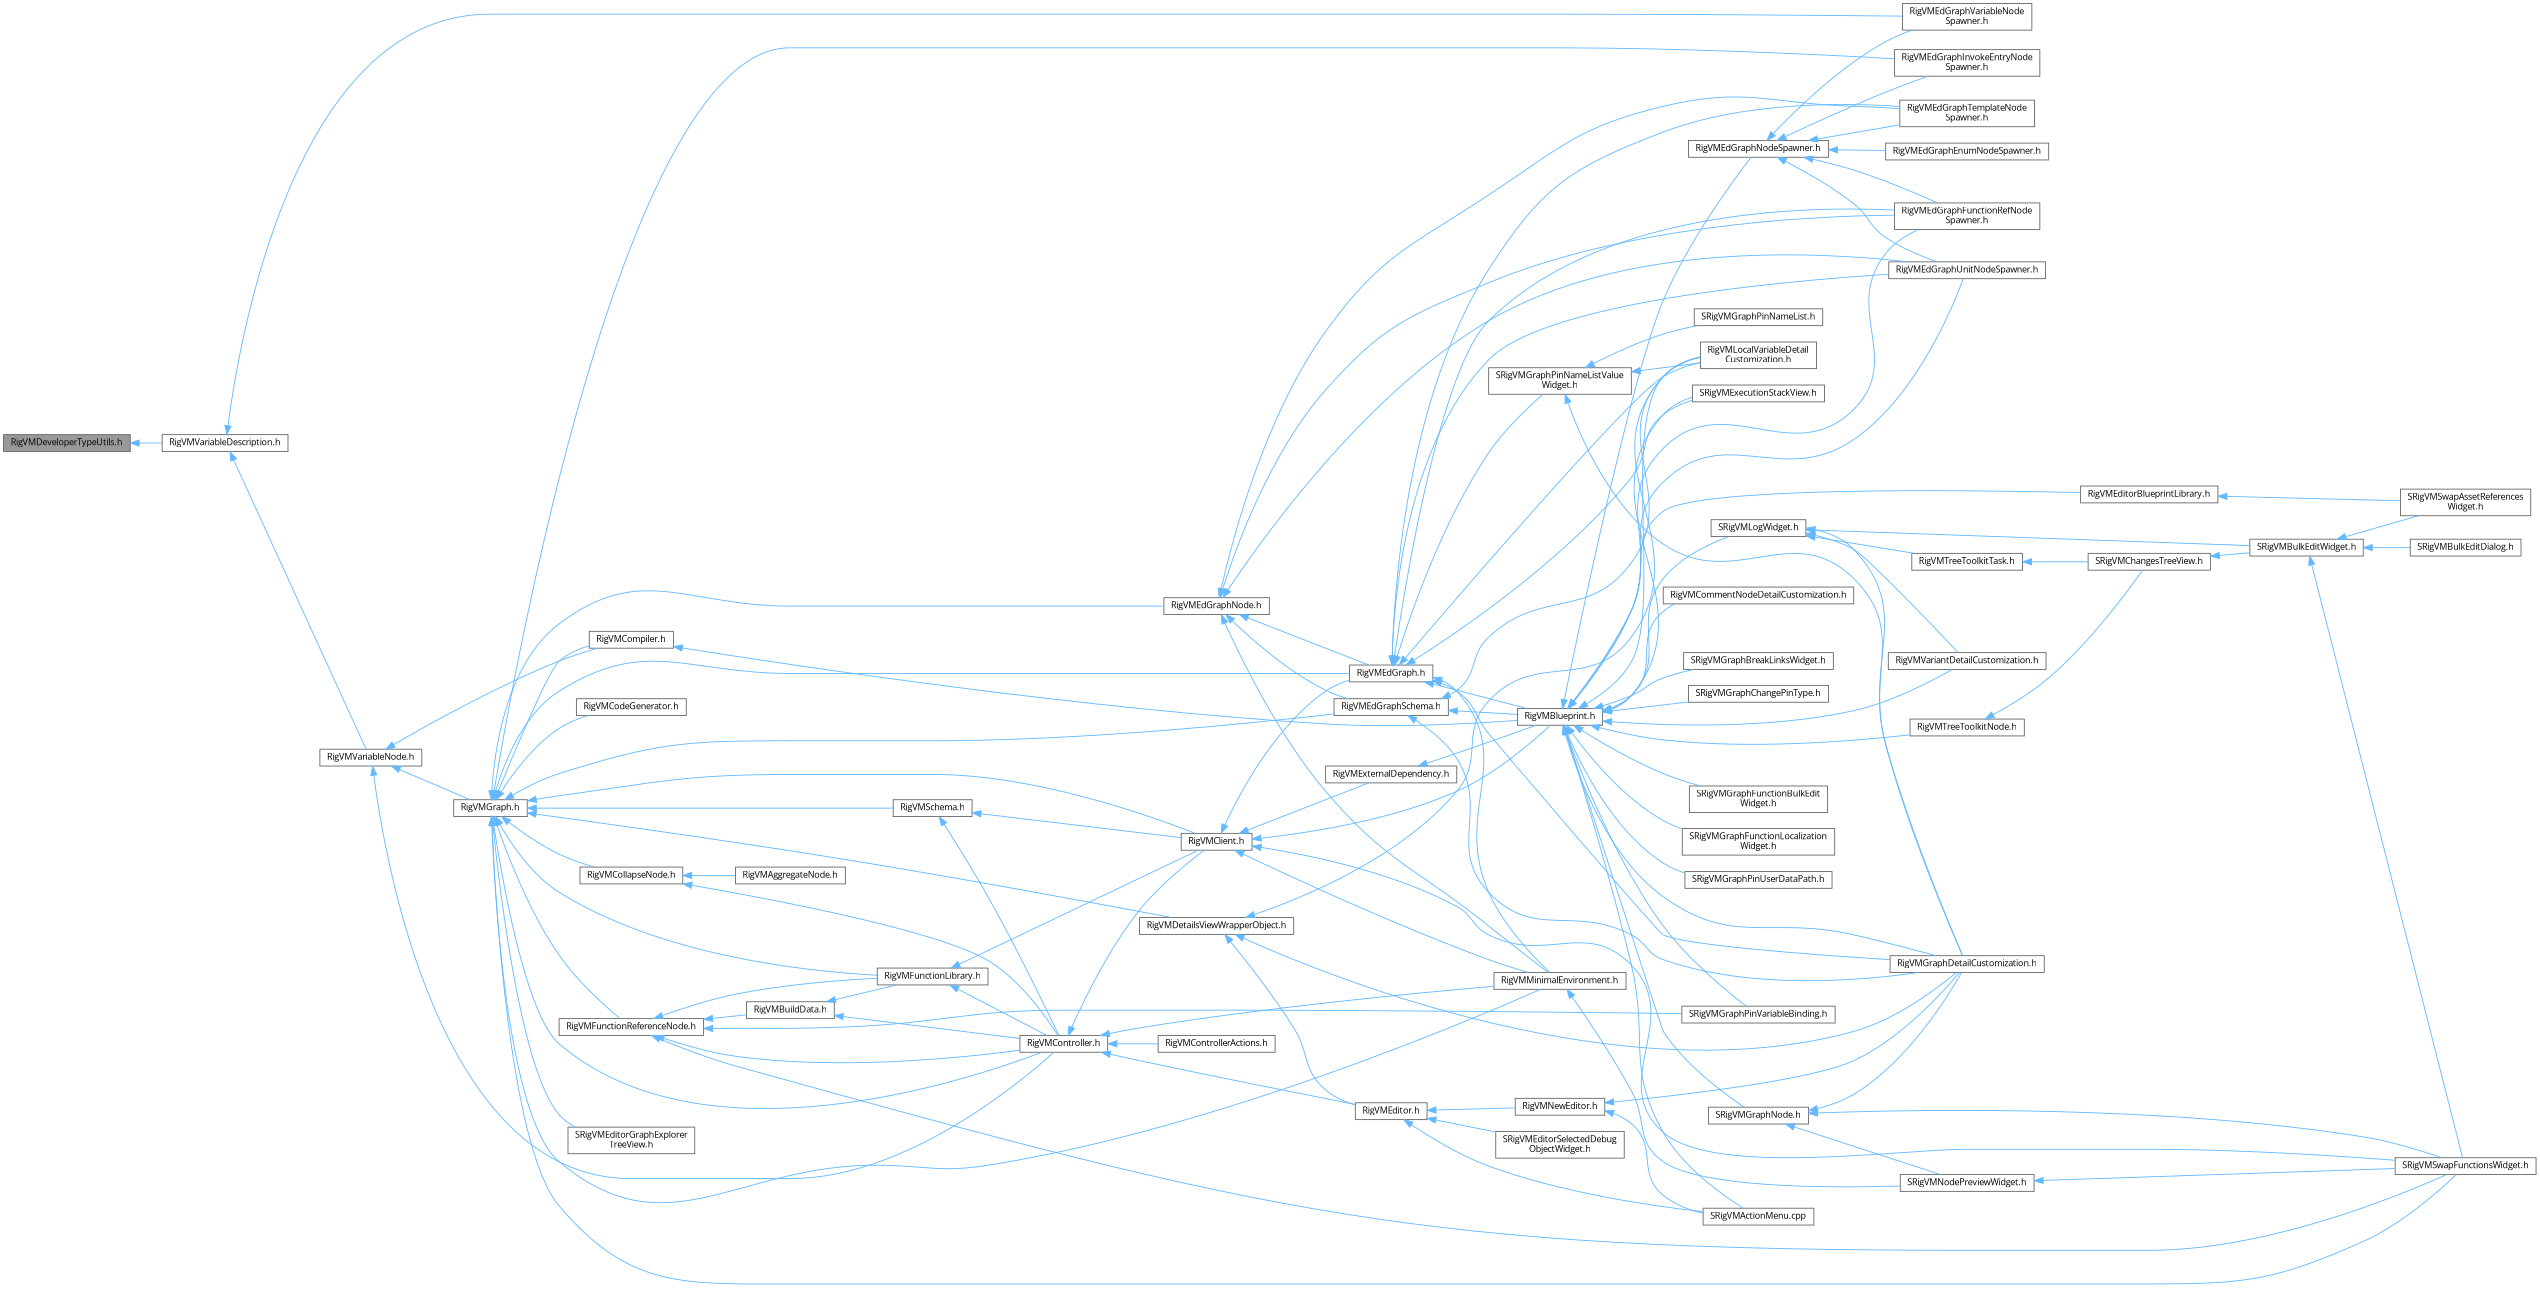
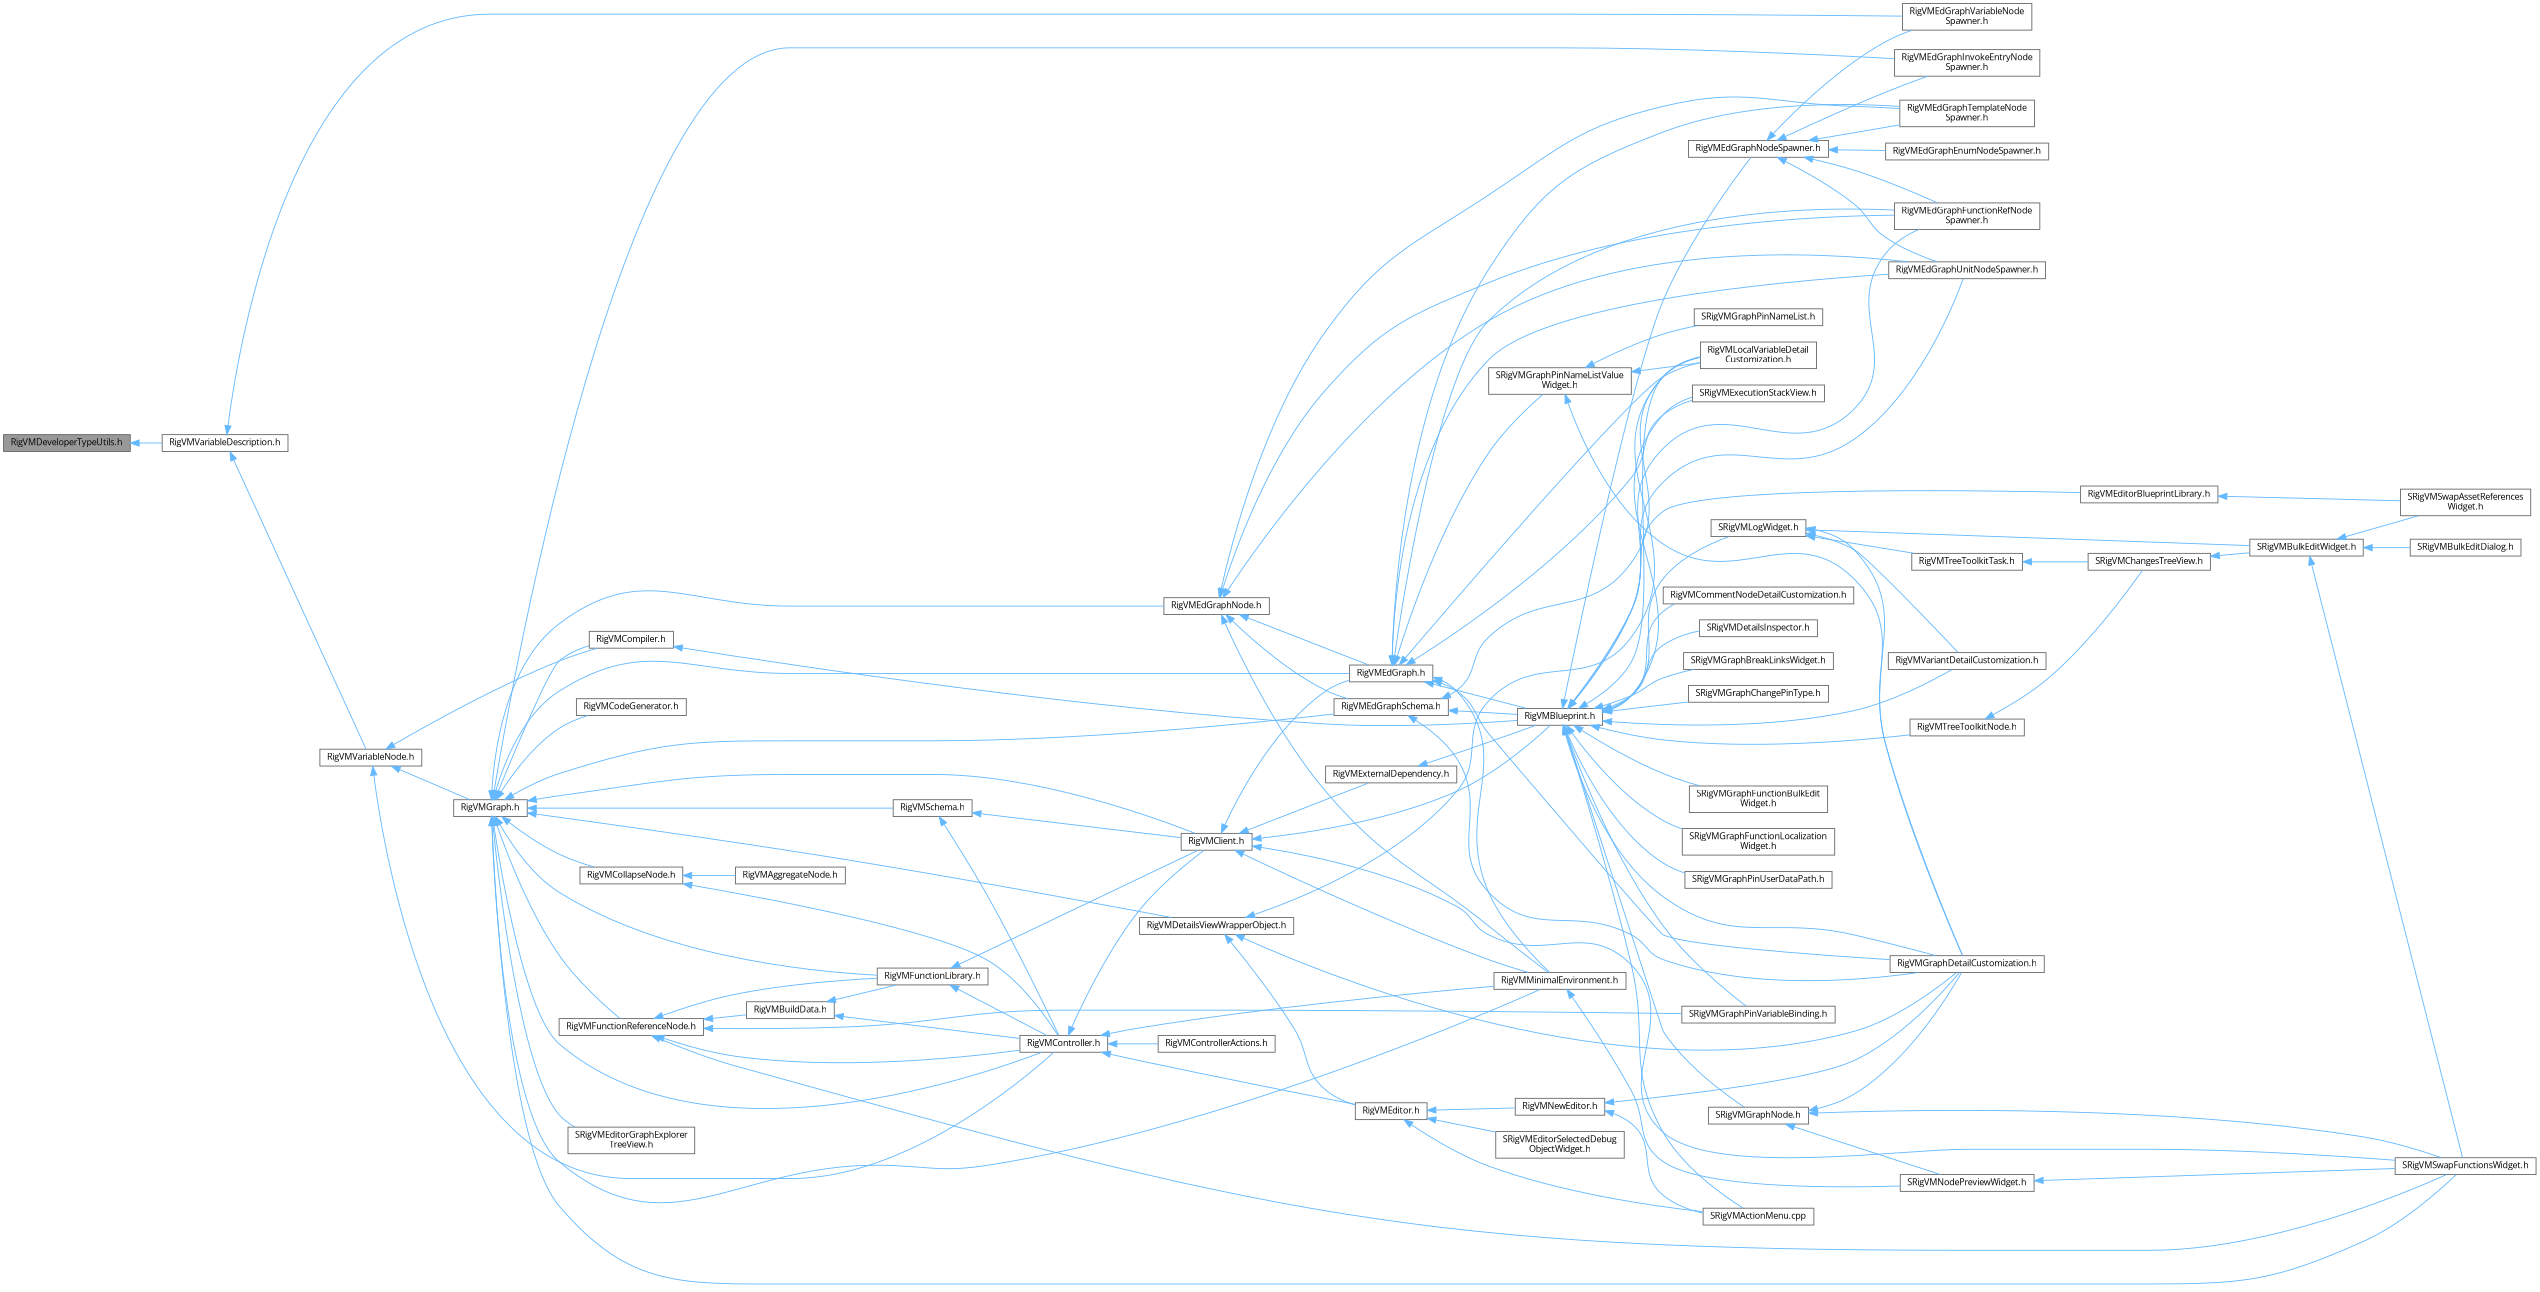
  digraph {
    fontname="Open Sans"
    rankdir=LR
    node [color=grey40 fillcolor=white fontname="Open Sans" fontsize=10 shape=box style=filled]
    edge [color=steelblue1 dir=back fontname="Open Sans" fontsize=10 labelfontname=Helvetica labelfontsize=10 style=solid]
    n1 [color=gray40 fillcolor=grey60 fontcolor=black height=0.2 label="RigVMDeveloperTypeUtils.h" width=0.4]
    n2 [height=0.2 label="RigVMVariableDescription.h" width=0.4]
    n3 [height=0.2 label="RigVMEdGraphVariableNode\lSpawner.h" width=0.4]
    n4 [height=0.2 label="RigVMVariableNode.h" width=0.4]
    n5 [height=0.2 label="RigVMCompiler.h" width=0.4]
    n6 [height=0.2 label="RigVMController.h" width=0.4]
    n7 [height=0.2 label="RigVMGraph.h" width=0.4]
    n8 [height=0.2 label="RigVMBlueprint.h" width=0.4]
    n9 [height=0.2 label="RigVMClient.h" width=0.4]
    n10 [height=0.2 label="RigVMMinimalEnvironment.h" width=0.4]
    n11 [height=0.2 label="RigVMControllerActions.h" width=0.4]
    n12 [height=0.2 label="RigVMEditor.h" width=0.4]
    n13 [height=0.2 label="RigVMEdGraphInvokeEntryNode\lSpawner.h" width=0.4]
    n14 [height=0.2 label="SRigVMSwapFunctionsWidget.h" width=0.4]
    n15 [height=0.2 label="RigVMEdGraph.h" width=0.4]
    n16 [height=0.2 label="RigVMCodeGenerator.h" width=0.4]
    n17 [height=0.2 label="RigVMCollapseNode.h" width=0.4]
    n18 [height=0.2 label="RigVMDetailsViewWrapperObject.h" width=0.4]
    n19 [height=0.2 label="RigVMEdGraphNode.h" width=0.4]
    n20 [height=0.2 label="RigVMEdGraphSchema.h" width=0.4]
    n21 [height=0.2 label="RigVMFunctionLibrary.h" width=0.4]
    n22 [height=0.2 label="RigVMFunctionReferenceNode.h" width=0.4]
    n23 [height=0.2 label="RigVMSchema.h" width=0.4]
    n24 [height=0.2 label="SRigVMEditorGraphExplorer\lTreeView.h" width=0.4]
    n25 [height=0.2 label="RigVMCommentNodeDetailCustomization.h" width=0.4]
    n26 [height=0.2 label="RigVMEdGraphFunctionRefNode\lSpawner.h" width=0.4]
    n27 [height=0.2 label="RigVMEdGraphNodeSpawner.h" width=0.4]
    n28 [height=0.2 label="RigVMEdGraphUnitNodeSpawner.h" width=0.4]
    n29 [height=0.2 label="RigVMEditorBlueprintLibrary.h" width=0.4]
    n30 [height=0.2 label="RigVMGraphDetailCustomization.h" width=0.4]
    n31 [height=0.2 label="RigVMLocalVariableDetail\lCustomization.h" width=0.4]
    n32 [height=0.2 label="RigVMTreeToolkitNode.h" width=0.4]
    n33 [height=0.2 label="RigVMVariantDetailCustomization.h" width=0.4]
    n34 [height=0.2 label="SRigVMActionMenu.cpp" width=0.4]
+   n35 [height=0.2 label="SRigVMDetailsInspector.h" width=0.4]
    n36 [height=0.2 label="SRigVMExecutionStackView.h" width=0.4]
    n37 [height=0.2 label="SRigVMGraphBreakLinksWidget.h" width=0.4]
    n38 [height=0.2 label="SRigVMGraphChangePinType.h" width=0.4]
    n39 [height=0.2 label="SRigVMGraphFunctionBulkEdit\lWidget.h" width=0.4]
    n40 [height=0.2 label="SRigVMGraphFunctionLocalization\lWidget.h" width=0.4]
    n41 [height=0.2 label="SRigVMGraphNode.h" width=0.4]
    n42 [height=0.2 label="SRigVMGraphPinUserDataPath.h" width=0.4]
    n43 [height=0.2 label="SRigVMGraphPinVariableBinding.h" width=0.4]
    n44 [height=0.2 label="SRigVMLogWidget.h" width=0.4]
    n45 [height=0.2 label="RigVMEdGraphEnumNodeSpawner.h" width=0.4]
    n46 [height=0.2 label="RigVMEdGraphTemplateNode\lSpawner.h" width=0.4]
    n47 [height=0.2 label="SRigVMSwapAssetReferences\lWidget.h" width=0.4]
    n48 [height=0.2 label="SRigVMChangesTreeView.h" width=0.4]
    n49 [height=0.2 label="SRigVMNodePreviewWidget.h" width=0.4]
    n50 [height=0.2 label="SRigVMBulkEditWidget.h" width=0.4]
    n51 [height=0.2 label="RigVMTreeToolkitTask.h" width=0.4]
    n52 [height=0.2 label="SRigVMBulkEditDialog.h" width=0.4]
    n53 [height=0.2 label="RigVMExternalDependency.h" width=0.4]
    n54 [height=0.2 label="RigVMNewEditor.h" width=0.4]
    n55 [height=0.2 label="SRigVMEditorSelectedDebug\lObjectWidget.h" width=0.4]
    n56 [height=0.2 label="SRigVMGraphPinNameListValue\lWidget.h" width=0.4]
    n57 [height=0.2 label="SRigVMGraphPinNameList.h" width=0.4]
    n58 [height=0.2 label="RigVMAggregateNode.h" width=0.4]
    n59 [height=0.2 label="RigVMBuildData.h" width=0.4]
    n1 -> n2
    n2 -> n3
    n2 -> n4
    n4 -> n5
    n4 -> n6
    n4 -> n7
    n5 -> n8
    n6 -> n9
    n6 -> n10
    n6 -> n11
    n6 -> n12
    n7 -> n5
    n7 -> n6
    n7 -> n9
    n7 -> n10
    n7 -> n13
    n7 -> n14
    n7 -> n15
    n7 -> n16
    n7 -> n17
    n7 -> n18
    n7 -> n19
    n7 -> n20
    n7 -> n21
    n7 -> n22
    n7 -> n23
    n7 -> n24
    n8 -> n25
    n8 -> n26
    n8 -> n27
    n8 -> n28
    n8 -> n29
    n8 -> n30
    n8 -> n31
    n8 -> n32
    n8 -> n33
    n8 -> n34
+   n8 -> n35
    n8 -> n36
    n8 -> n37
    n8 -> n38
    n8 -> n39
    n8 -> n40
    n8 -> n41
    n8 -> n42
    n8 -> n43
    n8 -> n44
    n9 -> n8
    n9 -> n10
    n9 -> n14
    n9 -> n15
    n9 -> n53
    n10 -> n49
    n12 -> n34
    n12 -> n54
    n12 -> n55
    n15 -> n8
    n15 -> n10
    n15 -> n26
    n15 -> n28
    n15 -> n30
    n15 -> n31
    n15 -> n36
    n15 -> n46
    n15 -> n56
    n17 -> n6
    n17 -> n58
    n18 -> n12
    n18 -> n30
    n18 -> n31
    n19 -> n10
    n19 -> n15
    n19 -> n20
    n19 -> n26
    n19 -> n28
    n19 -> n46
    n20 -> n8
    n20 -> n30
    n20 -> n31
    n21 -> n6
    n21 -> n9
    n22 -> n6
    n22 -> n14
    n22 -> n21
    n22 -> n43
    n22 -> n59
    n23 -> n6
    n23 -> n9
    n27 -> n3
    n27 -> n13
    n27 -> n26
    n27 -> n28
    n27 -> n45
    n27 -> n46
    n29 -> n47
    n32 -> n48
    n41 -> n14
    n41 -> n30
    n41 -> n49
    n44 -> n30
    n44 -> n33
    n44 -> n50
    n44 -> n51
    n48 -> n50
    n49 -> n14
    n50 -> n14
    n50 -> n47
    n50 -> n52
    n51 -> n48
    n53 -> n8
    n54 -> n30
    n54 -> n34
    n56 -> n30
    n56 -> n31
    n56 -> n57
    n59 -> n6
    n59 -> n21
  }
